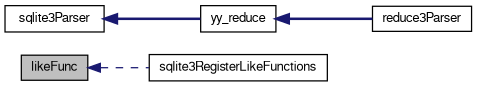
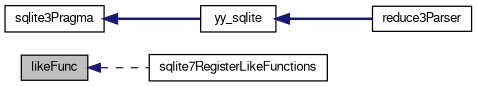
  digraph {
    rankdir=LR
    node [color=black fillcolor=white fontname=FreeSans fontsize=10 shape=record style=filled]
    edge [color=midnightblue dir=back fontname=FreeSans fontsize=10 labelfontname=FreeSans labelfontsize=10 style=bold]
    n1 [fillcolor=grey75 fontcolor=black height=0.2 label=likeFunc width=0.4]
-   n2 [height=0.2 label=sqlite3RegisterLikeFunctions width=0.4]
-   n3 [height=0.2 label=sqlite3Parser width=0.4]
-   n4 [height=0.2 label=yy_reduce width=0.4]
+   n2 [height=0.2 label=sqlite7RegisterLikeFunctions width=0.4]
+   n3 [height=0.2 label=sqlite3Pragma width=0.4]
+   n4 [height=0.2 label=yy_sqlite width=0.4]
    n5 [height=0.2 label=reduce3Parser width=0.4]
    n1 -> n2 [style=dashed]
    n3 -> n4
    n4 -> n5
  }
